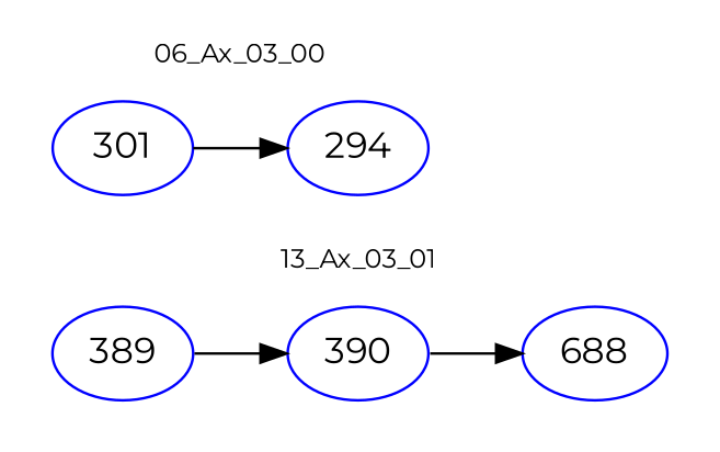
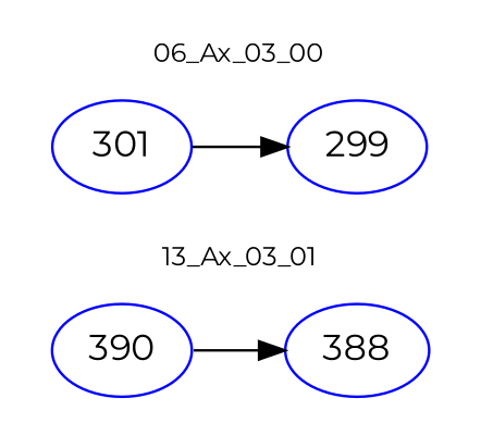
  digraph {
    fontname=Montserrat
    rankdir=LR
    node [color=blue fontname=Montserrat]
    edge [color=black fontname=Montserrat]
-   n1 [label=389]
-   n2 [label=688]
+   n2 [label=388]
    n3 [label=390]
    n4 [label=301]
-   n5 [label=294]
+   n5 [label=299]
    subgraph cluster_1 {
      color=white
      fontsize=10
      label="13_Ax_03_01"
-     n1
      n2
      n3
    }
    subgraph cluster_2 {
      color=white
      fontsize=10
      label="06_Ax_03_00"
      n4
      n5
    }
-   n1 -> n3
    n3 -> n2
    n4 -> n5
  }
